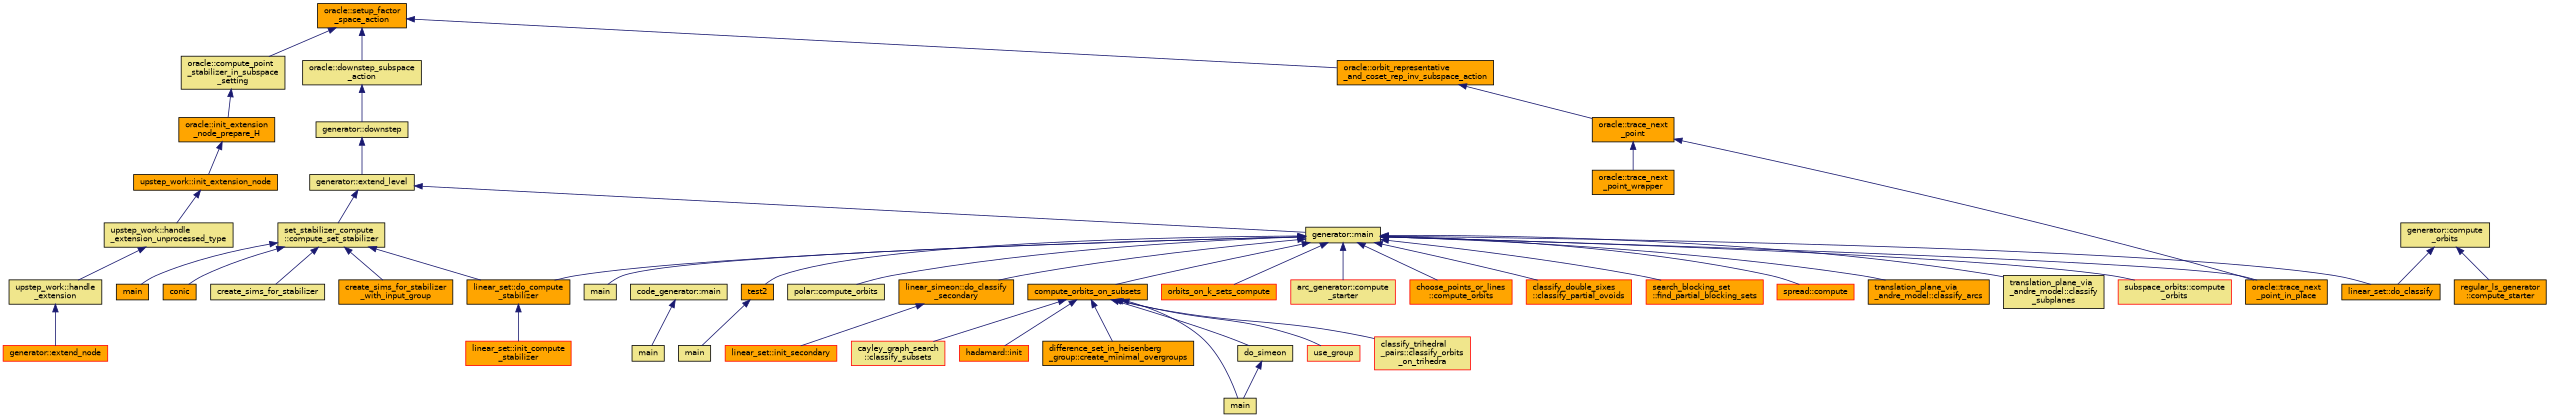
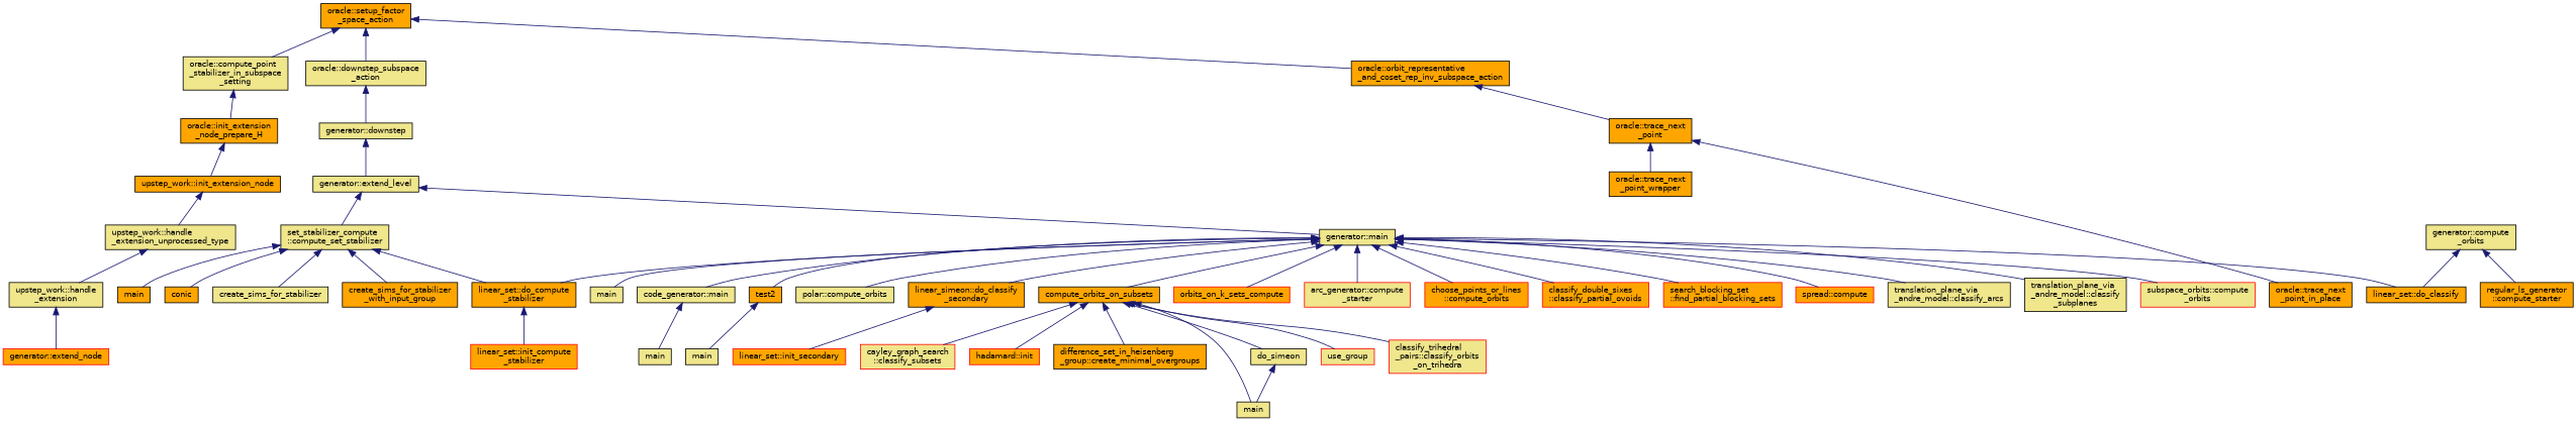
  digraph {
    rankdir=TB
    node [color=black fillcolor=orange fontname=Helvetica fontsize=10 shape=record style=filled]
    edge [color=midnightblue dir=back fontname=Helvetica fontsize=10 labelfontname=Helvetica labelfontsize=10 style=solid]
    n1 [fontcolor=black height=0.2 label="oracle::setup_factor\l_space_action" width=0.4]
    n2 [fillcolor=khaki height=0.2 label="oracle::compute_point\l_stabilizer_in_subspace\l_setting" width=0.4]
    n3 [fillcolor=khaki height=0.2 label="oracle::downstep_subspace\l_action" width=0.4]
    n4 [height=0.2 label="oracle::orbit_representative\l_and_coset_rep_inv_subspace_action" width=0.4]
    n5 [height=0.2 label="oracle::init_extension\l_node_prepare_H" width=0.4]
    n6 [fillcolor=khaki height=0.2 label="generator::downstep" width=0.4]
    n7 [height=0.2 label="oracle::trace_next\l_point" width=0.4]
    n8 [height=0.2 label="upstep_work::init_extension_node" width=0.4]
    n9 [fillcolor=khaki height=0.2 label="upstep_work::handle\l_extension_unprocessed_type" width=0.4]
    n10 [fillcolor=khaki height=0.2 label="upstep_work::handle\l_extension" width=0.4]
    n11 [color=red height=0.2 label="generator::extend_node" width=0.4]
    n12 [fillcolor=khaki height=0.2 label="generator::extend_level" width=0.4]
    n13 [fillcolor=khaki height=0.2 label="set_stabilizer_compute\l::compute_set_stabilizer" width=0.4]
    n14 [fillcolor=khaki height=0.2 label="generator::main" width=0.4]
    n15 [height=0.2 label=main width=0.4]
    n16 [height=0.2 label=conic width=0.4]
    n17 [height=0.2 label="linear_set::do_compute\l_stabilizer" width=0.4]
    n18 [fillcolor=khaki height=0.2 label=create_sims_for_stabilizer width=0.4]
    n19 [height=0.2 label="create_sims_for_stabilizer\l_with_input_group" width=0.4]
    n20 [fillcolor=khaki height=0.2 label="generator::compute\l_orbits" width=0.4]
    n21 [height=0.2 label="regular_ls_generator\l::compute_starter" width=0.4]
    n22 [height=0.2 label="linear_set::do_classify" width=0.4]
    n23 [fillcolor=khaki height=0.2 label=main width=0.4]
    n24 [fillcolor=khaki height=0.2 label="code_generator::main" width=0.4]
    n25 [height=0.2 label=test2 width=0.4]
    n26 [fillcolor=khaki height=0.2 label="polar::compute_orbits" width=0.4]
    n27 [height=0.2 label="linear_simeon::do_classify\l_secondary" width=0.4]
    n28 [height=0.2 label=compute_orbits_on_subsets width=0.4]
    n29 [color=red height=0.2 label=orbits_on_k_sets_compute width=0.4]
    n30 [color=red fillcolor=khaki height=0.2 label="arc_generator::compute\l_starter" width=0.4]
    n31 [color=red height=0.2 label="choose_points_or_lines\l::compute_orbits" width=0.4]
    n32 [color=red height=0.2 label="classify_double_sixes\l::classify_partial_ovoids" width=0.4]
    n33 [color=red height=0.2 label="search_blocking_set\l::find_partial_blocking_sets" width=0.4]
    n34 [color=red height=0.2 label="spread::compute" width=0.4]
-   n35 [height=0.2 label="translation_plane_via\l_andre_model::classify_arcs" width=0.4]
+   n35 [fillcolor=khaki height=0.2 label="translation_plane_via\l_andre_model::classify_arcs" width=0.4]
    n36 [fillcolor=khaki height=0.2 label="translation_plane_via\l_andre_model::classify\l_subplanes" width=0.4]
    n37 [color=red fillcolor=khaki height=0.2 label="subspace_orbits::compute\l_orbits" width=0.4]
    n38 [color=red height=0.2 label="linear_set::init_compute\l_stabilizer" width=0.4]
    n39 [fillcolor=khaki height=0.2 label=main width=0.4]
    n40 [fillcolor=khaki height=0.2 label=main width=0.4]
    n41 [color=red height=0.2 label="linear_set::init_secondary" width=0.4]
    n42 [color=red fillcolor=khaki height=0.2 label="cayley_graph_search\l::classify_subsets" width=0.4]
    n43 [color=red height=0.2 label="hadamard::init" width=0.4]
    n44 [height=0.2 label="difference_set_in_heisenberg\l_group::create_minimal_overgroups" width=0.4]
    n45 [fillcolor=khaki height=0.2 label=main width=0.4]
    n46 [fillcolor=khaki height=0.2 label=do_simeon width=0.4]
    n47 [color=red fillcolor=khaki height=0.2 label=use_group width=0.4]
    n48 [color=red fillcolor=khaki height=0.2 label="classify_trihedral\l_pairs::classify_orbits\l_on_trihedra" width=0.4]
    n49 [height=0.2 label="oracle::trace_next\l_point_wrapper" width=0.4]
    n50 [height=0.2 label="oracle::trace_next\l_point_in_place" width=0.4]
    n1 -> n2
    n1 -> n3
    n1 -> n4
    n2 -> n5
    n3 -> n6
    n4 -> n7
    n5 -> n8
    n6 -> n12
    n7 -> n49
    n7 -> n50
    n8 -> n9
    n9 -> n10
    n10 -> n11
    n12 -> n13
    n12 -> n14
    n13 -> n15
    n13 -> n16
    n13 -> n17
    n13 -> n18
    n13 -> n19
    n14 -> n17
    n14 -> n22
    n14 -> n23
-   n14 -> n50
+   n14 -> n24
    n14 -> n25
    n14 -> n26
    n14 -> n27
    n14 -> n28
    n14 -> n29
    n14 -> n30
    n14 -> n31
    n14 -> n32
    n14 -> n33
    n14 -> n34
    n14 -> n35
    n14 -> n36
    n14 -> n37
    n17 -> n38
    n20 -> n21
    n20 -> n22
    n24 -> n39
    n25 -> n40
    n27 -> n41
    n28 -> n42
    n28 -> n43
    n28 -> n44
    n28 -> n45
    n28 -> n46
    n28 -> n47
    n28 -> n48
    n46 -> n45
  }
